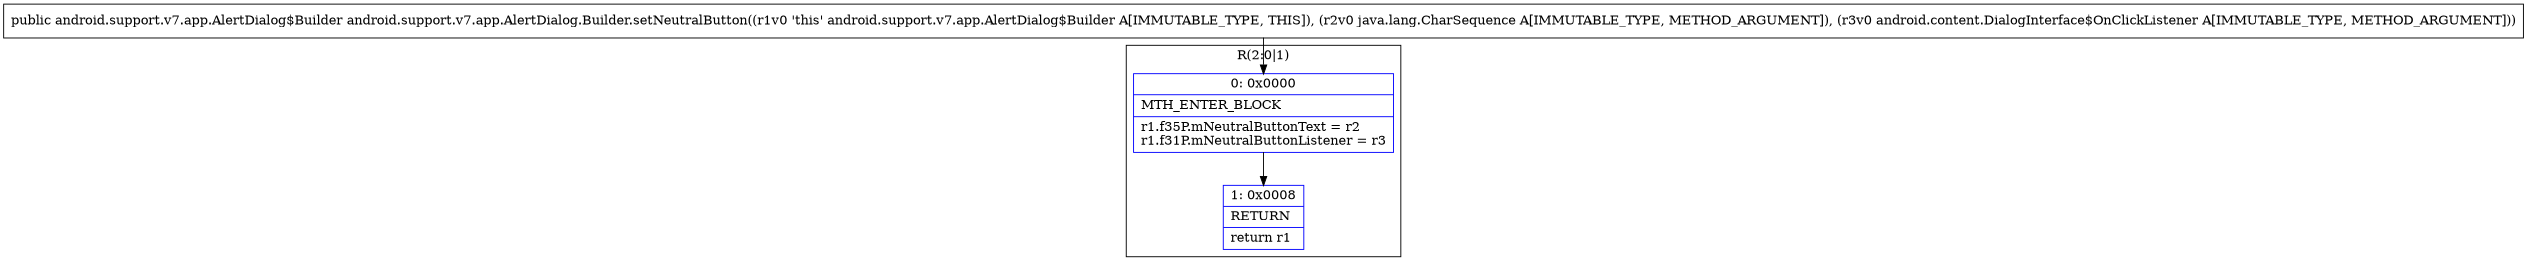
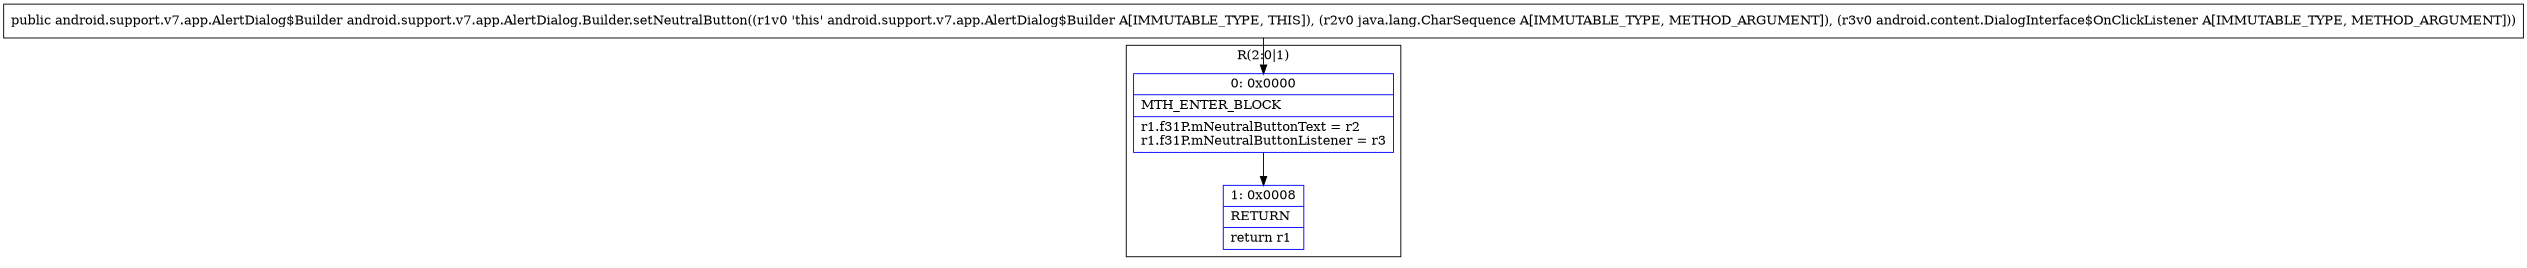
  digraph {
    node [color=blue shape=record]
-   n1 [label="{0\:\ 0x0000|MTH_ENTER_BLOCK\l|r1.f35P.mNeutralButtonText = r2\lr1.f31P.mNeutralButtonListener = r3\l}"]
+   n1 [label="{0\:\ 0x0000|MTH_ENTER_BLOCK\l|r1.f31P.mNeutralButtonText = r2\lr1.f31P.mNeutralButtonListener = r3\l}"]
    n2 [label="{1\:\ 0x0008|RETURN\l|return r1\l}"]
    n3 [label="{public android.support.v7.app.AlertDialog$Builder android.support.v7.app.AlertDialog.Builder.setNeutralButton((r1v0 'this' android.support.v7.app.AlertDialog$Builder A[IMMUTABLE_TYPE, THIS]), (r2v0 java.lang.CharSequence A[IMMUTABLE_TYPE, METHOD_ARGUMENT]), (r3v0 android.content.DialogInterface$OnClickListener A[IMMUTABLE_TYPE, METHOD_ARGUMENT])) }" color=""]
    subgraph cluster_1 {
      label="R(2:0|1)"
      n1
      n2
    }
    n1 -> n2
    n3 -> n1
  }
